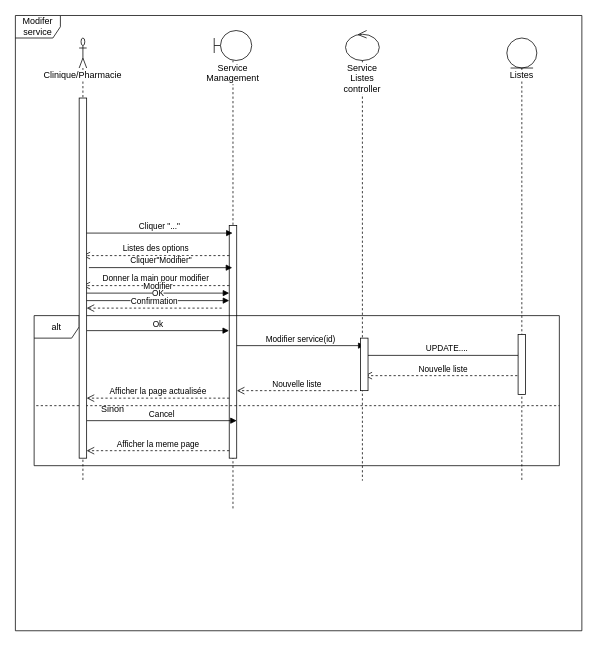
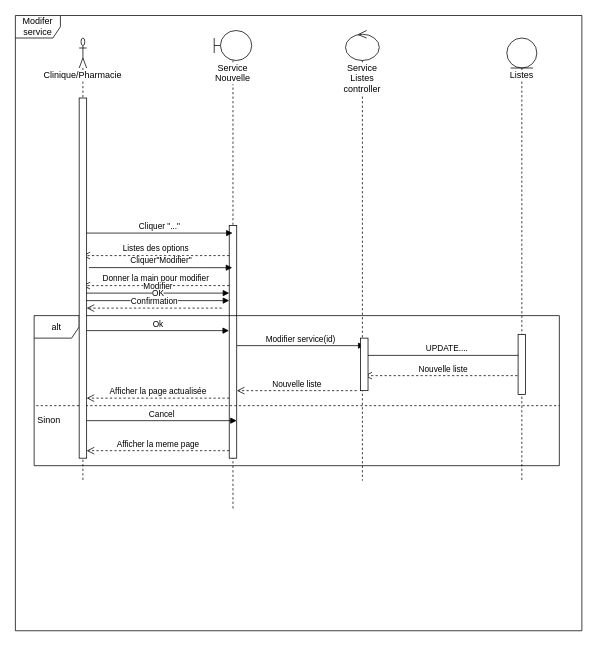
  <mxCell id="0" />
  <mxCell id="1" parent="0" />
  <mxCell id="2" value="Modifer service" style="shape=umlFrame;whiteSpace=wrap;html=1;" parent="1" vertex="1"><mxGeometry x="20" y="20" width="755" height="820" as="geometry" /></mxCell>
  <mxCell id="3" value="Service&lt;br&gt;Listes controller" style="shape=umlLifeline;participant=umlControl;perimeter=lifelinePerimeter;whiteSpace=wrap;html=1;container=1;collapsible=0;recursiveResize=0;verticalAlign=top;spacingTop=36;labelBackgroundColor=#ffffff;outlineConnect=0;" parent="1" vertex="1"><mxGeometry x="460" y="40" width="45" height="600" as="geometry" /></mxCell>
  <mxCell id="4" value="Clinique/Pharmacie&lt;br&gt;" style="shape=umlLifeline;participant=umlActor;perimeter=lifelinePerimeter;whiteSpace=wrap;html=1;container=1;collapsible=0;recursiveResize=0;verticalAlign=top;spacingTop=36;labelBackgroundColor=#ffffff;outlineConnect=0;" parent="1" vertex="1"><mxGeometry x="105" y="50" width="10" height="590" as="geometry" /></mxCell>
- <mxCell id="5" value="Service Management" style="shape=umlLifeline;participant=umlBoundary;perimeter=lifelinePerimeter;whiteSpace=wrap;html=1;container=1;collapsible=0;recursiveResize=0;verticalAlign=top;spacingTop=36;labelBackgroundColor=#ffffff;outlineConnect=0;" parent="1" vertex="1"><mxGeometry x="285" y="40" width="50" height="640" as="geometry" /></mxCell>
+ <mxCell id="5" value="Service Nouvelle" style="shape=umlLifeline;participant=umlBoundary;perimeter=lifelinePerimeter;whiteSpace=wrap;html=1;container=1;collapsible=0;recursiveResize=0;verticalAlign=top;spacingTop=36;labelBackgroundColor=#ffffff;outlineConnect=0;" parent="1" vertex="1"><mxGeometry x="285" y="40" width="50" height="640" as="geometry" /></mxCell>
  <mxCell id="6" value="" style="html=1;points=[];perimeter=orthogonalPerimeter;" parent="5" vertex="1"><mxGeometry x="20" y="260" width="10" height="310" as="geometry" /></mxCell>
  <mxCell id="7" value="Listes" style="shape=umlLifeline;participant=umlEntity;perimeter=lifelinePerimeter;whiteSpace=wrap;html=1;container=1;collapsible=0;recursiveResize=0;verticalAlign=top;spacingTop=36;labelBackgroundColor=#ffffff;outlineConnect=0;" parent="1" vertex="1"><mxGeometry x="675" y="50" width="40" height="590" as="geometry" /></mxCell>
  <mxCell id="8" value="Listes des options" style="html=1;verticalAlign=bottom;endArrow=open;dashed=1;endSize=8;" parent="1" target="4" edge="1"><mxGeometry relative="1" as="geometry"><mxPoint x="305" y="340" as="sourcePoint" /><mxPoint x="225" y="340" as="targetPoint" /></mxGeometry></mxCell>
  <mxCell id="9" value="Cliquer&quot;Modifier&quot;" style="html=1;verticalAlign=bottom;endArrow=block;entryX=0.4;entryY=0.181;entryDx=0;entryDy=0;entryPerimeter=0;" parent="1" target="6" edge="1"><mxGeometry width="80" relative="1" as="geometry"><mxPoint x="118" y="356" as="sourcePoint" /><mxPoint x="195" y="370" as="targetPoint" /></mxGeometry></mxCell>
  <mxCell id="10" value="Donner la main pour modifier" style="html=1;verticalAlign=bottom;endArrow=open;dashed=1;endSize=8;" parent="1" target="4" edge="1"><mxGeometry relative="1" as="geometry"><mxPoint x="305" y="380" as="sourcePoint" /><mxPoint x="225" y="400" as="targetPoint" /></mxGeometry></mxCell>
  <mxCell id="11" value="alt" style="shape=umlFrame;whiteSpace=wrap;html=1;" parent="1" vertex="1"><mxGeometry x="45" y="420" width="700" height="200" as="geometry" /></mxCell>
  <mxCell id="12" value="" style="endArrow=none;dashed=1;html=1;exitX=0.004;exitY=0.6;exitDx=0;exitDy=0;exitPerimeter=0;entryX=1;entryY=0.6;entryDx=0;entryDy=0;entryPerimeter=0;" parent="1" source="11" target="11" edge="1"><mxGeometry width="50" height="50" relative="1" as="geometry"><mxPoint x="95" y="530" as="sourcePoint" /><mxPoint x="145" y="480" as="targetPoint" /></mxGeometry></mxCell>
- <mxCell id="13" value="Sinon" style="text;html=1;strokeColor=none;fillColor=none;align=center;verticalAlign=middle;whiteSpace=wrap;rounded=0;" parent="1" vertex="1"><mxGeometry x="130" y="535" width="40" height="20" as="geometry" /></mxCell>
+ <mxCell id="13" value="Sinon" style="text;html=1;strokeColor=none;fillColor=none;align=center;verticalAlign=middle;whiteSpace=wrap;rounded=0;" parent="1" vertex="1"><mxGeometry x="45" y="550" width="40" height="20" as="geometry" /></mxCell>
  <mxCell id="14" value="Ok" style="html=1;verticalAlign=bottom;endArrow=block;entryX=0.371;entryY=0.1;entryDx=0;entryDy=0;entryPerimeter=0;" parent="1" target="11" edge="1"><mxGeometry width="80" relative="1" as="geometry"><mxPoint x="115" y="440" as="sourcePoint" /><mxPoint x="195" y="440" as="targetPoint" /></mxGeometry></mxCell>
  <mxCell id="15" value="Modifier service(id)" style="html=1;verticalAlign=bottom;endArrow=block;entryX=0.629;entryY=0.2;entryDx=0;entryDy=0;entryPerimeter=0;" parent="1" target="11" edge="1"><mxGeometry width="80" relative="1" as="geometry"><mxPoint x="315" y="460" as="sourcePoint" /><mxPoint x="395" y="460" as="targetPoint" /></mxGeometry></mxCell>
  <mxCell id="16" value="Nouvelle liste" style="html=1;verticalAlign=bottom;endArrow=open;dashed=1;endSize=8;entryX=0.629;entryY=0.4;entryDx=0;entryDy=0;entryPerimeter=0;" parent="1" target="11" edge="1"><mxGeometry relative="1" as="geometry"><mxPoint x="695" y="500" as="sourcePoint" /><mxPoint x="615" y="500" as="targetPoint" /></mxGeometry></mxCell>
  <mxCell id="17" value="Nouvelle liste" style="html=1;verticalAlign=bottom;endArrow=open;dashed=1;endSize=8;entryX=0.386;entryY=0.5;entryDx=0;entryDy=0;entryPerimeter=0;" parent="1" target="11" edge="1"><mxGeometry relative="1" as="geometry"><mxPoint x="475" y="520" as="sourcePoint" /><mxPoint x="395" y="520" as="targetPoint" /></mxGeometry></mxCell>
  <mxCell id="18" value="Afficher la page actualisée" style="html=1;verticalAlign=bottom;endArrow=open;dashed=1;endSize=8;" parent="1" edge="1"><mxGeometry relative="1" as="geometry"><mxPoint x="305" y="530" as="sourcePoint" /><mxPoint x="115" y="530" as="targetPoint" /></mxGeometry></mxCell>
  <mxCell id="19" value="Cancel" style="html=1;verticalAlign=bottom;endArrow=block;" parent="1" edge="1"><mxGeometry width="80" relative="1" as="geometry"><mxPoint x="115" y="560" as="sourcePoint" /><mxPoint x="315" y="560" as="targetPoint" /></mxGeometry></mxCell>
  <mxCell id="20" value="Afficher la meme page" style="html=1;verticalAlign=bottom;endArrow=open;dashed=1;endSize=8;entryX=0.1;entryY=0.9;entryDx=0;entryDy=0;entryPerimeter=0;" parent="1" target="11" edge="1"><mxGeometry relative="1" as="geometry"><mxPoint x="305" y="600" as="sourcePoint" /><mxPoint x="225" y="600" as="targetPoint" /></mxGeometry></mxCell>
  <mxCell id="21" value="" style="html=1;points=[];perimeter=orthogonalPerimeter;" parent="1" vertex="1"><mxGeometry x="105" y="130" width="10" height="480" as="geometry" /></mxCell>
  <mxCell id="22" value="Cliquer &quot;...&quot;" style="html=1;verticalAlign=bottom;endArrow=block;" parent="1" target="5" edge="1"><mxGeometry width="80" relative="1" as="geometry"><mxPoint x="115" y="310" as="sourcePoint" /><mxPoint x="280" y="310" as="targetPoint" /></mxGeometry></mxCell>
  <mxCell id="23" value="" style="html=1;points=[];perimeter=orthogonalPerimeter;" parent="1" vertex="1"><mxGeometry x="480" y="450" width="10" height="70" as="geometry" /></mxCell>
  <mxCell id="24" value="UPDATE...." style="html=1;verticalAlign=bottom;endArrow=block;entryX=0.929;entryY=0.3;entryDx=0;entryDy=0;entryPerimeter=0;" parent="1" source="23" edge="1"><mxGeometry width="80" relative="1" as="geometry"><mxPoint x="490" y="480" as="sourcePoint" /><mxPoint x="699" y="473" as="targetPoint" /></mxGeometry></mxCell>
  <mxCell id="25" value="" style="html=1;points=[];perimeter=orthogonalPerimeter;" parent="1" vertex="1"><mxGeometry x="690" y="445" width="10" height="80" as="geometry" /></mxCell>
  <mxCell id="26" value="Modifier" style="html=1;verticalAlign=bottom;endArrow=block;" parent="1" edge="1"><mxGeometry width="80" relative="1" as="geometry"><mxPoint x="115" y="390" as="sourcePoint" /><mxPoint x="305" y="390" as="targetPoint" /></mxGeometry></mxCell>
  <mxCell id="27" value="OK" style="html=1;verticalAlign=bottom;endArrow=block;" parent="1" edge="1"><mxGeometry width="80" relative="1" as="geometry"><mxPoint x="115" y="400" as="sourcePoint" /><mxPoint x="305" y="400" as="targetPoint" /></mxGeometry></mxCell>
  <mxCell id="28" value="Confirmation" style="html=1;verticalAlign=bottom;endArrow=open;dashed=1;endSize=8;" parent="1" edge="1"><mxGeometry relative="1" as="geometry"><mxPoint x="295" y="410" as="sourcePoint" /><mxPoint x="115" y="410" as="targetPoint" /></mxGeometry></mxCell>
